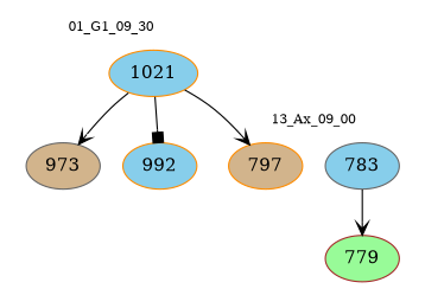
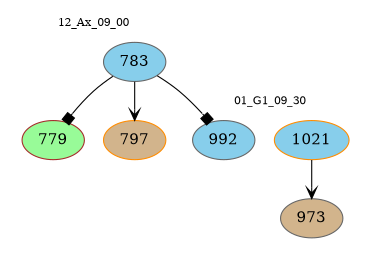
  digraph {
    node [color=gray40 fillcolor=skyblue style=filled]
    edge [arrowhead=box color=black]
    n1 [label=783]
    n2 [color=brown fillcolor=palegreen label=779]
    n3 [color=darkorange fillcolor=tan label=797]
    n4 [color=darkorange label=1021]
    n5 [fillcolor=tan label=973]
-   n6 [color=darkorange label=992]
+   n6 [label=992]
    subgraph cluster_1 {
      color=white
      fontsize=10
-     label="13_Ax_09_00"
+     label="12_Ax_09_00"
      n1
      n2
      n3
    }
    subgraph cluster_2 {
      color=white
      fontsize=10
      label="01_G1_09_30"
      n4
      n5
      n6
    }
-   n1 -> n2 [arrowhead=vee]
-   n4 -> n3 [arrowhead=vee]
+   n1 -> n2
+   n1 -> n3 [arrowhead=vee]
    n4 -> n5 [arrowhead=vee]
-   n4 -> n6
+   n1 -> n6
  }
